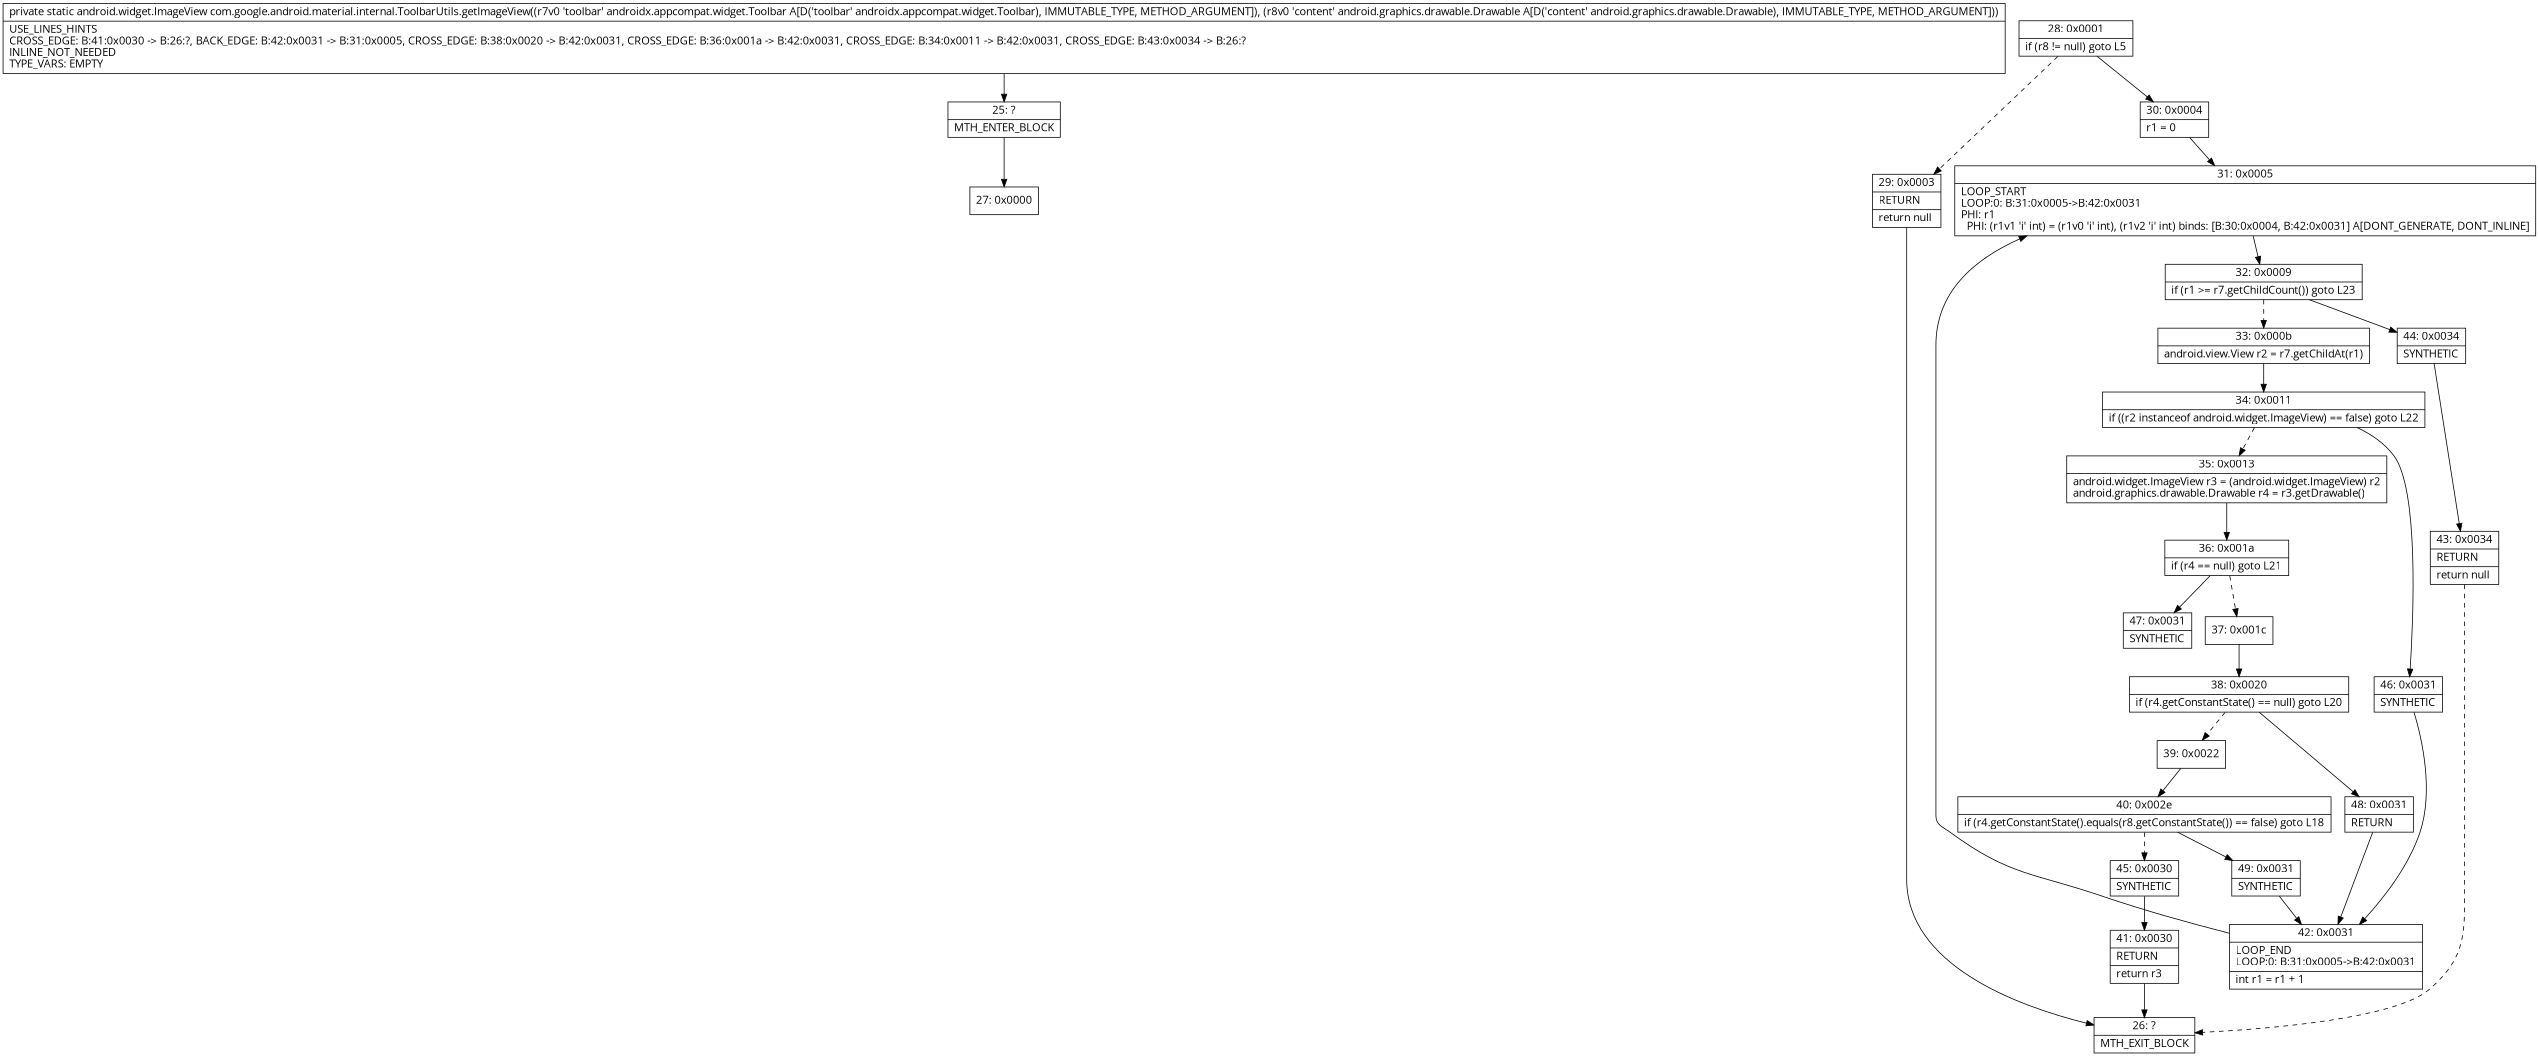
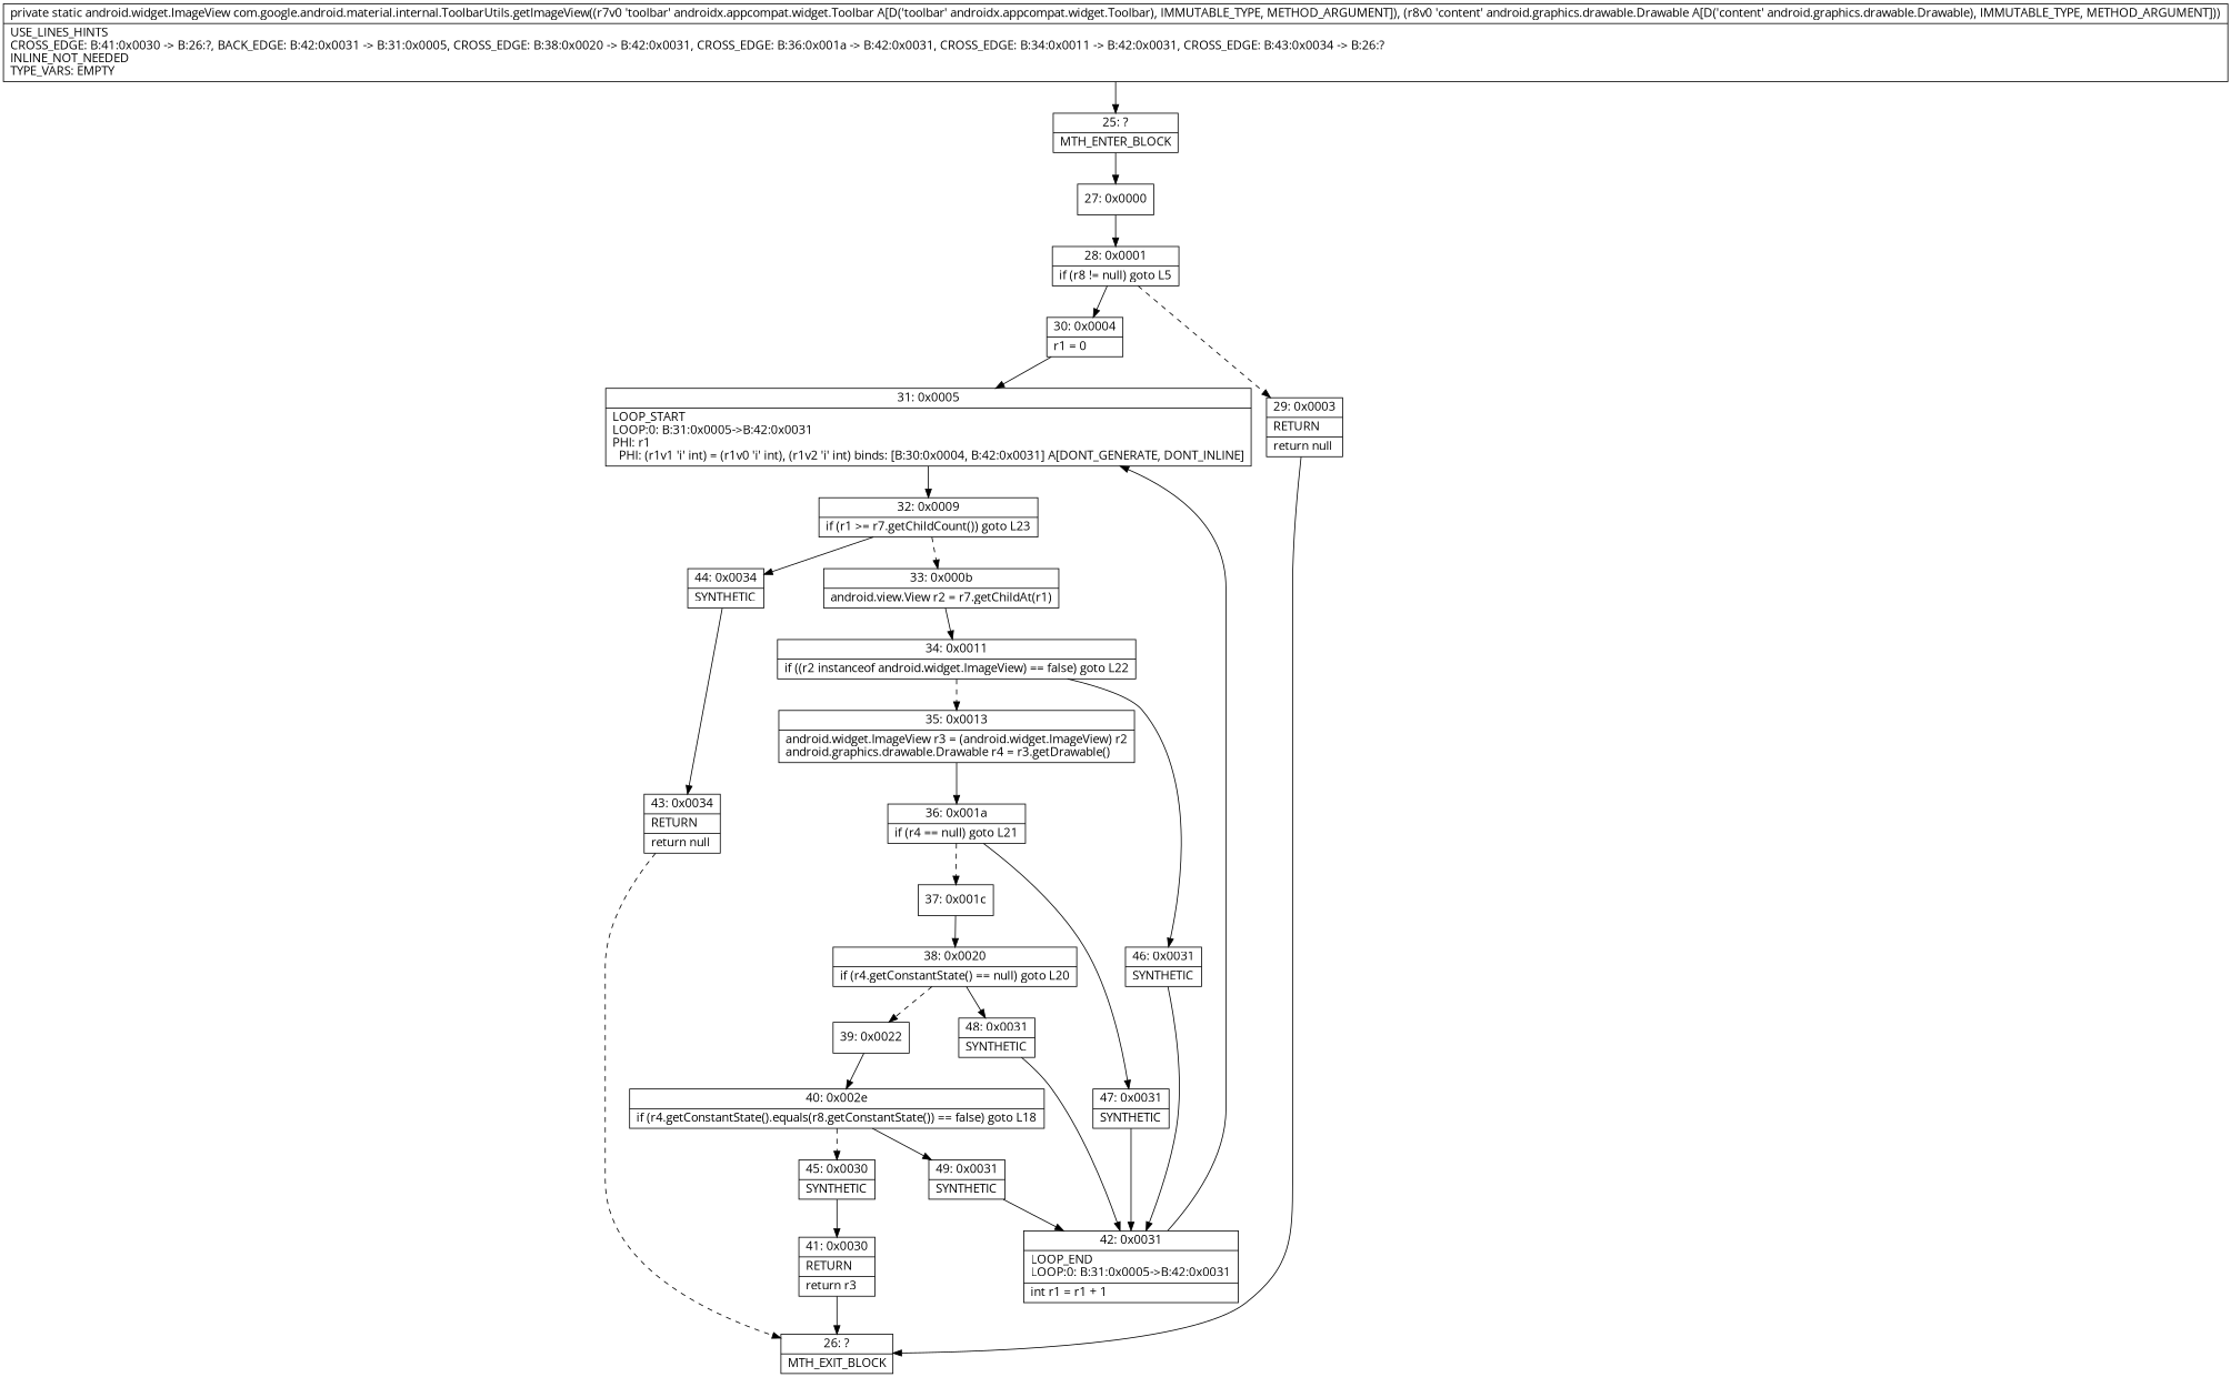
  digraph {
    fontname="Open Sans"
    node [fontname="Open Sans" shape=record]
    edge [fontname="Open Sans"]
    n1 [label="{25\:\ ?|MTH_ENTER_BLOCK\l}"]
    n2 [label="{27\:\ 0x0000}"]
    n3 [label="{28\:\ 0x0001|if (r8 != null) goto L5\l}"]
    n4 [label="{29\:\ 0x0003|RETURN\l|return null\l}"]
    n5 [label="{30\:\ 0x0004|r1 = 0\l}"]
    n6 [label="{26\:\ ?|MTH_EXIT_BLOCK\l}"]
    n7 [label="{31\:\ 0x0005|LOOP_START\lLOOP:0: B:31:0x0005\-\>B:42:0x0031\lPHI: r1 \l  PHI: (r1v1 'i' int) = (r1v0 'i' int), (r1v2 'i' int) binds: [B:30:0x0004, B:42:0x0031] A[DONT_GENERATE, DONT_INLINE]\l}"]
    n8 [label="{32\:\ 0x0009|if (r1 \>= r7.getChildCount()) goto L23\l}"]
    n9 [label="{33\:\ 0x000b|android.view.View r2 = r7.getChildAt(r1)\l}"]
    n10 [label="{44\:\ 0x0034|SYNTHETIC\l}"]
    n11 [label="{34\:\ 0x0011|if ((r2 instanceof android.widget.ImageView) == false) goto L22\l}"]
    n12 [label="{43\:\ 0x0034|RETURN\l|return null\l}"]
    n13 [label="{35\:\ 0x0013|android.widget.ImageView r3 = (android.widget.ImageView) r2\landroid.graphics.drawable.Drawable r4 = r3.getDrawable()\l}"]
    n14 [label="{46\:\ 0x0031|SYNTHETIC\l}"]
    n15 [label="{36\:\ 0x001a|if (r4 == null) goto L21\l}"]
    n16 [label="{42\:\ 0x0031|LOOP_END\lLOOP:0: B:31:0x0005\-\>B:42:0x0031\l|int r1 = r1 + 1\l}"]
    n17 [label="{37\:\ 0x001c}"]
    n18 [label="{47\:\ 0x0031|SYNTHETIC\l}"]
    n19 [label="{38\:\ 0x0020|if (r4.getConstantState() == null) goto L20\l}"]
    n20 [label="{39\:\ 0x0022}"]
-   n21 [label="{48\:\ 0x0031|RETURN\l}"]
+   n21 [label="{48\:\ 0x0031|SYNTHETIC\l}"]
    n22 [label="{40\:\ 0x002e|if (r4.getConstantState().equals(r8.getConstantState()) == false) goto L18\l}"]
    n23 [label="{45\:\ 0x0030|SYNTHETIC\l}"]
    n24 [label="{49\:\ 0x0031|SYNTHETIC\l}"]
    n25 [label="{41\:\ 0x0030|RETURN\l|return r3\l}"]
    n26 [label="{private static android.widget.ImageView com.google.android.material.internal.ToolbarUtils.getImageView((r7v0 'toolbar' androidx.appcompat.widget.Toolbar A[D('toolbar' androidx.appcompat.widget.Toolbar), IMMUTABLE_TYPE, METHOD_ARGUMENT]), (r8v0 'content' android.graphics.drawable.Drawable A[D('content' android.graphics.drawable.Drawable), IMMUTABLE_TYPE, METHOD_ARGUMENT]))  | USE_LINES_HINTS\lCROSS_EDGE: B:41:0x0030 \-\> B:26:?, BACK_EDGE: B:42:0x0031 \-\> B:31:0x0005, CROSS_EDGE: B:38:0x0020 \-\> B:42:0x0031, CROSS_EDGE: B:36:0x001a \-\> B:42:0x0031, CROSS_EDGE: B:34:0x0011 \-\> B:42:0x0031, CROSS_EDGE: B:43:0x0034 \-\> B:26:?\lINLINE_NOT_NEEDED\lTYPE_VARS: EMPTY\l}"]
    n1 -> n2
+   n2 -> n3
    n3 -> n4 [style=dashed]
    n3 -> n5
    n4 -> n6
    n5 -> n7
    n7 -> n8
    n8 -> n9 [style=dashed]
    n8 -> n10
    n9 -> n11
    n10 -> n12
    n11 -> n13 [style=dashed]
    n11 -> n14
    n12 -> n6 [style=dashed]
    n13 -> n15
    n14 -> n16
    n15 -> n17 [style=dashed]
    n15 -> n18
    n16 -> n7
    n17 -> n19
+   n18 -> n16
    n19 -> n20 [style=dashed]
    n19 -> n21
    n20 -> n22
    n21 -> n16
    n22 -> n23 [style=dashed]
    n22 -> n24
    n23 -> n25
    n24 -> n16
    n25 -> n6
    n26 -> n1
  }
